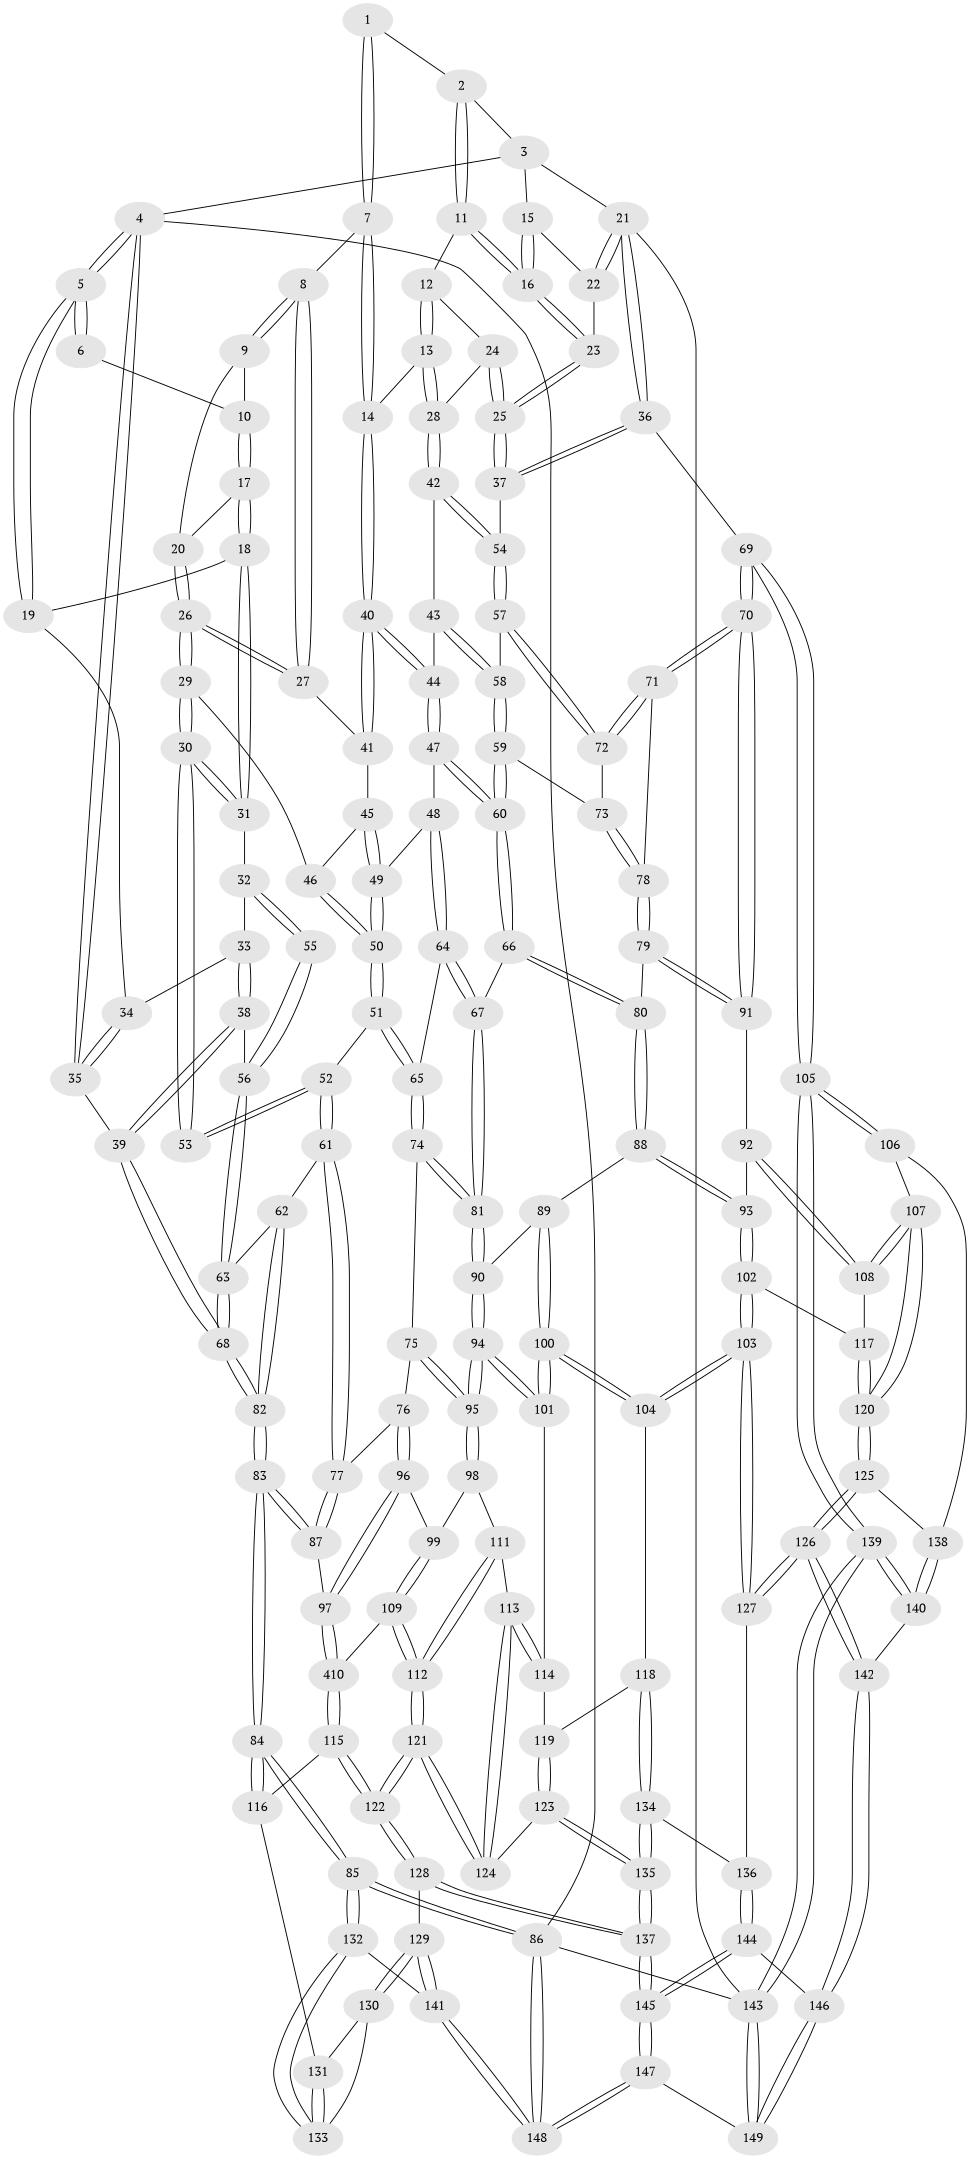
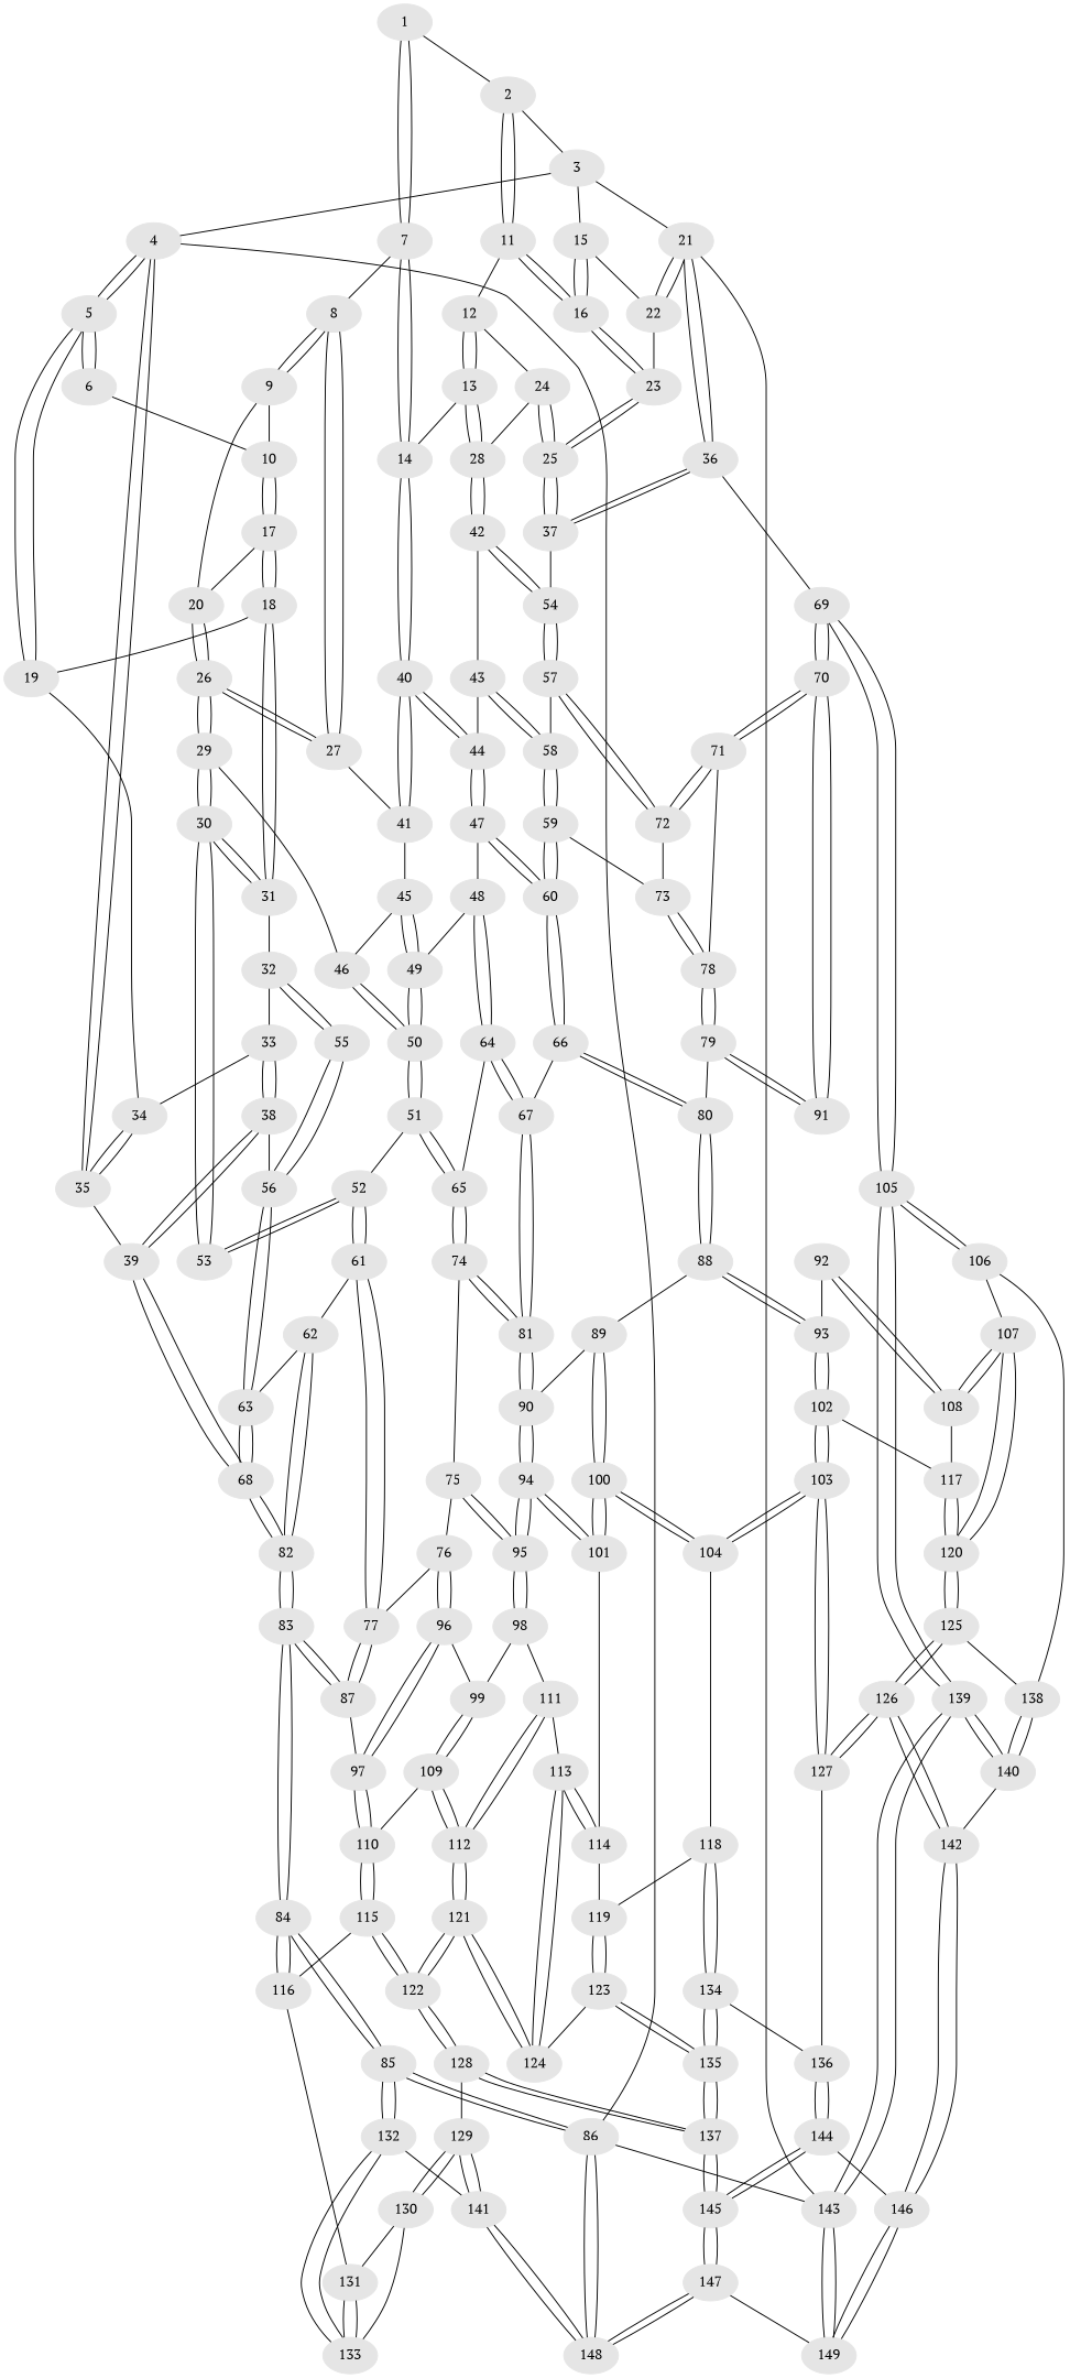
  graph {
    fontname="PT Serif"
    node [color=gray90 fontname="PT Serif" style=filled]
    edge [fontname="PT Serif"]
    1
    2
    7
    3
    11
    8
    14
    4
    15
    21
    12
    16
    5
    35
    86
    22
    36
    143
    6
    19
    39
    148
    10
    34
    17
    9
    27
    40
    20
    41
    26
    18
    13
    24
    23
    28
    25
    42
    44
    31
    32
    29
    37
    69
    149
    54
    30
    46
    45
    43
    53
    50
    33
    55
    38
    56
    68
    70
    105
    57
    63
    82
    47
    49
    58
    59
    48
    60
    51
    64
    66
    65
    67
    52
    61
    74
    62
    77
    72
    73
    78
    80
    87
    83
    81
    75
    88
    90
    71
    91
    106
    139
    92
    79
    76
    95
    96
    98
    97
    99
    89
    93
    94
    84
    85
    116
    132
    131
    141
    133
-   110 [label=410]
+   110
    100
    102
    101
    104
    108
    117
    103
    114
    111
    109
    115
    112
    113
    118
    119
    127
    120
    136
    134
    107
    138
    140
    125
    121
    122
    124
    123
    128
    135
    126
    129
    137
    142
    146
    144
    130
    145
    147
    1 -- 2
    1 -- 7
    1 -- 7
    2 -- 3
    2 -- 11
    2 -- 11
    7 -- 8
    7 -- 14
    7 -- 14
    3 -- 4
    3 -- 15
    3 -- 21
    11 -- 12
    11 -- 16
    11 -- 16
    8 -- 9
    8 -- 9
    8 -- 27
    8 -- 27
    14 -- 40
    14 -- 40
    4 -- 5
    4 -- 5
    4 -- 35
    4 -- 35
    4 -- 86
    15 -- 16
    15 -- 16
    15 -- 22
    21 -- 22
    21 -- 22
    21 -- 36
    21 -- 36
    21 -- 143
    12 -- 13
    12 -- 13
    12 -- 24
    16 -- 23
    16 -- 23
    5 -- 6
    5 -- 6
    5 -- 19
    5 -- 19
    35 -- 39
    86 -- 143
    86 -- 148
    86 -- 148
    22 -- 23
    36 -- 37
    36 -- 37
    36 -- 69
    143 -- 149
    143 -- 149
    6 -- 10
    19 -- 34
    39 -- 68
    39 -- 68
    10 -- 17
    10 -- 17
    34 -- 35
    34 -- 35
    17 -- 20
    17 -- 18
    17 -- 18
    9 -- 10
    9 -- 20
    27 -- 41
    40 -- 41
    40 -- 41
    40 -- 44
    40 -- 44
    20 -- 26
    20 -- 26
    41 -- 45
    26 -- 27
    26 -- 27
    26 -- 29
    26 -- 29
    18 -- 19
    18 -- 31
    18 -- 31
    13 -- 14
    13 -- 28
    13 -- 28
    24 -- 28
    24 -- 25
    24 -- 25
    23 -- 25
    23 -- 25
    28 -- 42
    28 -- 42
    25 -- 37
    25 -- 37
    42 -- 54
    42 -- 54
    42 -- 43
    44 -- 47
    44 -- 47
    31 -- 32
    32 -- 33
    32 -- 55
    32 -- 55
    29 -- 30
    29 -- 30
    29 -- 46
    37 -- 54
    69 -- 70
    69 -- 70
    69 -- 105
    69 -- 105
    54 -- 57
    54 -- 57
    30 -- 31
    30 -- 31
    30 -- 53
    30 -- 53
    46 -- 50
    46 -- 50
    45 -- 46
    45 -- 49
    45 -- 49
    43 -- 44
    43 -- 58
    43 -- 58
    50 -- 51
    50 -- 51
    33 -- 34
    33 -- 38
    33 -- 38
    55 -- 56
    55 -- 56
    38 -- 39
    38 -- 39
    38 -- 56
    56 -- 63
    56 -- 63
    68 -- 82
    68 -- 82
    70 -- 71
    70 -- 71
    70 -- 91
    70 -- 91
    105 -- 106
    105 -- 106
    105 -- 139
    105 -- 139
    57 -- 58
    57 -- 72
    57 -- 72
    63 -- 68
    63 -- 68
    82 -- 83
    82 -- 83
    47 -- 48
    47 -- 60
    47 -- 60
    49 -- 50
    49 -- 50
    58 -- 59
    58 -- 59
    59 -- 60
    59 -- 60
    59 -- 73
    48 -- 49
    48 -- 64
    48 -- 64
    60 -- 66
    60 -- 66
    51 -- 65
    51 -- 65
    51 -- 52
    64 -- 65
    64 -- 67
    64 -- 67
    66 -- 67
    66 -- 80
    66 -- 80
    65 -- 74
    65 -- 74
    67 -- 81
    67 -- 81
    52 -- 53
    52 -- 53
    52 -- 61
    52 -- 61
    61 -- 62
    61 -- 77
    61 -- 77
    74 -- 81
    74 -- 81
    74 -- 75
    62 -- 63
    62 -- 82
    62 -- 82
    77 -- 87
    77 -- 87
    72 -- 73
    73 -- 78
    73 -- 78
    78 -- 79
    78 -- 79
    80 -- 88
    80 -- 88
    87 -- 97
    83 -- 87
    83 -- 87
    83 -- 84
    83 -- 84
    81 -- 90
    81 -- 90
    75 -- 76
    75 -- 95
    75 -- 95
    88 -- 89
    88 -- 93
    88 -- 93
    90 -- 94
    90 -- 94
    71 -- 72
    71 -- 72
    71 -- 78
-   91 -- 92
    106 -- 107
    106 -- 138
    139 -- 143
    139 -- 143
    139 -- 140
    139 -- 140
    92 -- 93
    92 -- 108
    92 -- 108
    79 -- 80
    79 -- 91
    79 -- 91
    76 -- 77
    76 -- 96
    76 -- 96
    95 -- 98
    95 -- 98
    96 -- 97
    96 -- 97
    96 -- 99
    98 -- 99
    98 -- 111
    97 -- 110
    97 -- 110
    99 -- 109
    99 -- 109
    89 -- 90
    89 -- 100
    89 -- 100
    93 -- 102
    93 -- 102
    94 -- 95
    94 -- 95
    94 -- 101
    94 -- 101
    84 -- 85
    84 -- 85
    84 -- 116
    84 -- 116
    85 -- 86
    85 -- 86
    85 -- 132
    85 -- 132
    116 -- 131
    132 -- 141
    132 -- 133
    132 -- 133
    131 -- 133
    131 -- 133
    141 -- 148
    141 -- 148
    110 -- 115
    110 -- 115
    100 -- 101
    100 -- 101
    100 -- 104
    100 -- 104
    102 -- 117
    102 -- 103
    102 -- 103
    101 -- 114
    104 -- 118
    108 -- 117
    117 -- 120
    117 -- 120
    103 -- 104
    103 -- 104
    103 -- 127
    103 -- 127
    114 -- 119
    111 -- 112
    111 -- 112
    111 -- 113
    109 -- 110
    109 -- 112
    109 -- 112
    115 -- 116
    115 -- 122
    115 -- 122
    112 -- 121
    112 -- 121
    113 -- 114
    113 -- 114
    113 -- 124
    113 -- 124
    118 -- 119
    118 -- 134
    118 -- 134
    119 -- 123
    119 -- 123
    127 -- 136
    120 -- 125
    120 -- 125
    136 -- 144
    136 -- 144
    134 -- 136
    134 -- 135
    134 -- 135
    107 -- 108
    107 -- 108
    107 -- 120
    107 -- 120
    138 -- 140
    138 -- 140
    140 -- 142
    125 -- 138
    125 -- 126
    125 -- 126
    121 -- 122
    121 -- 122
    121 -- 124
    121 -- 124
    122 -- 128
    122 -- 128
    123 -- 124
    123 -- 135
    123 -- 135
    128 -- 129
    128 -- 137
    128 -- 137
    135 -- 137
    135 -- 137
    126 -- 127
    126 -- 127
    126 -- 142
    126 -- 142
    129 -- 141
    129 -- 141
    129 -- 130
    129 -- 130
    137 -- 145
    137 -- 145
    142 -- 146
    142 -- 146
    146 -- 149
    146 -- 149
    144 -- 146
    144 -- 145
    144 -- 145
    130 -- 131
    130 -- 133
    145 -- 147
    145 -- 147
    147 -- 148
    147 -- 148
    147 -- 149
  }
